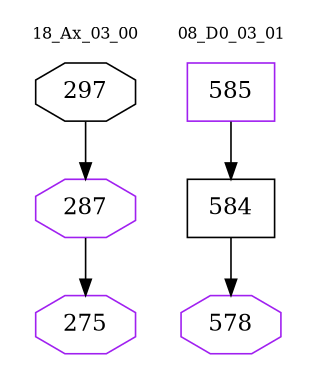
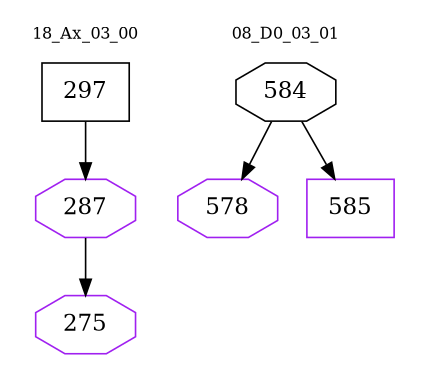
  digraph {
    node [color=purple shape=octagon]
    edge [color=black]
    n1 [label=287]
    n2 [label=275]
-   n3 [color=black label=297]
-   n4 [color=black label=584 shape=box]
+   n3 [color=black label=297 shape=box]
+   n4 [color=black label=584]
    n5 [label=578]
    n6 [label=585 shape=box]
    subgraph cluster_1 {
      color=white
      fontsize=10
      label="18_Ax_03_00"
      n1
      n2
      n3
    }
    subgraph cluster_2 {
      color=white
      fontsize=10
      label="08_D0_03_01"
      n4
      n5
      n6
    }
    n1 -> n2
    n3 -> n1
    n4 -> n5
-   n6 -> n4
+   n4 -> n6
  }
